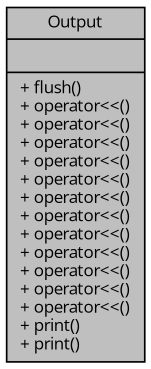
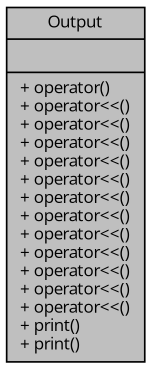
  digraph {
    fontname="Open Sans"
-   n1 [color=black fillcolor=grey75 fontcolor=black fontname="Open Sans" fontsize=10 height=0.2 label="{Output\n||+ flush()\l+ operator\<\<()\l+ operator\<\<()\l+ operator\<\<()\l+ operator\<\<()\l+ operator\<\<()\l+ operator\<\<()\l+ operator\<\<()\l+ operator\<\<()\l+ operator\<\<()\l+ operator\<\<()\l+ operator\<\<()\l+ operator\<\<()\l+ print()\l+ print()\l}" shape=record style=filled width=0.4]
+   n1 [color=black fillcolor=grey75 fontcolor=black fontname="Open Sans" fontsize=10 height=0.2 label="{Output\n||+ operator()\l+ operator\<\<()\l+ operator\<\<()\l+ operator\<\<()\l+ operator\<\<()\l+ operator\<\<()\l+ operator\<\<()\l+ operator\<\<()\l+ operator\<\<()\l+ operator\<\<()\l+ operator\<\<()\l+ operator\<\<()\l+ operator\<\<()\l+ print()\l+ print()\l}" shape=record style=filled width=0.4]
  }
